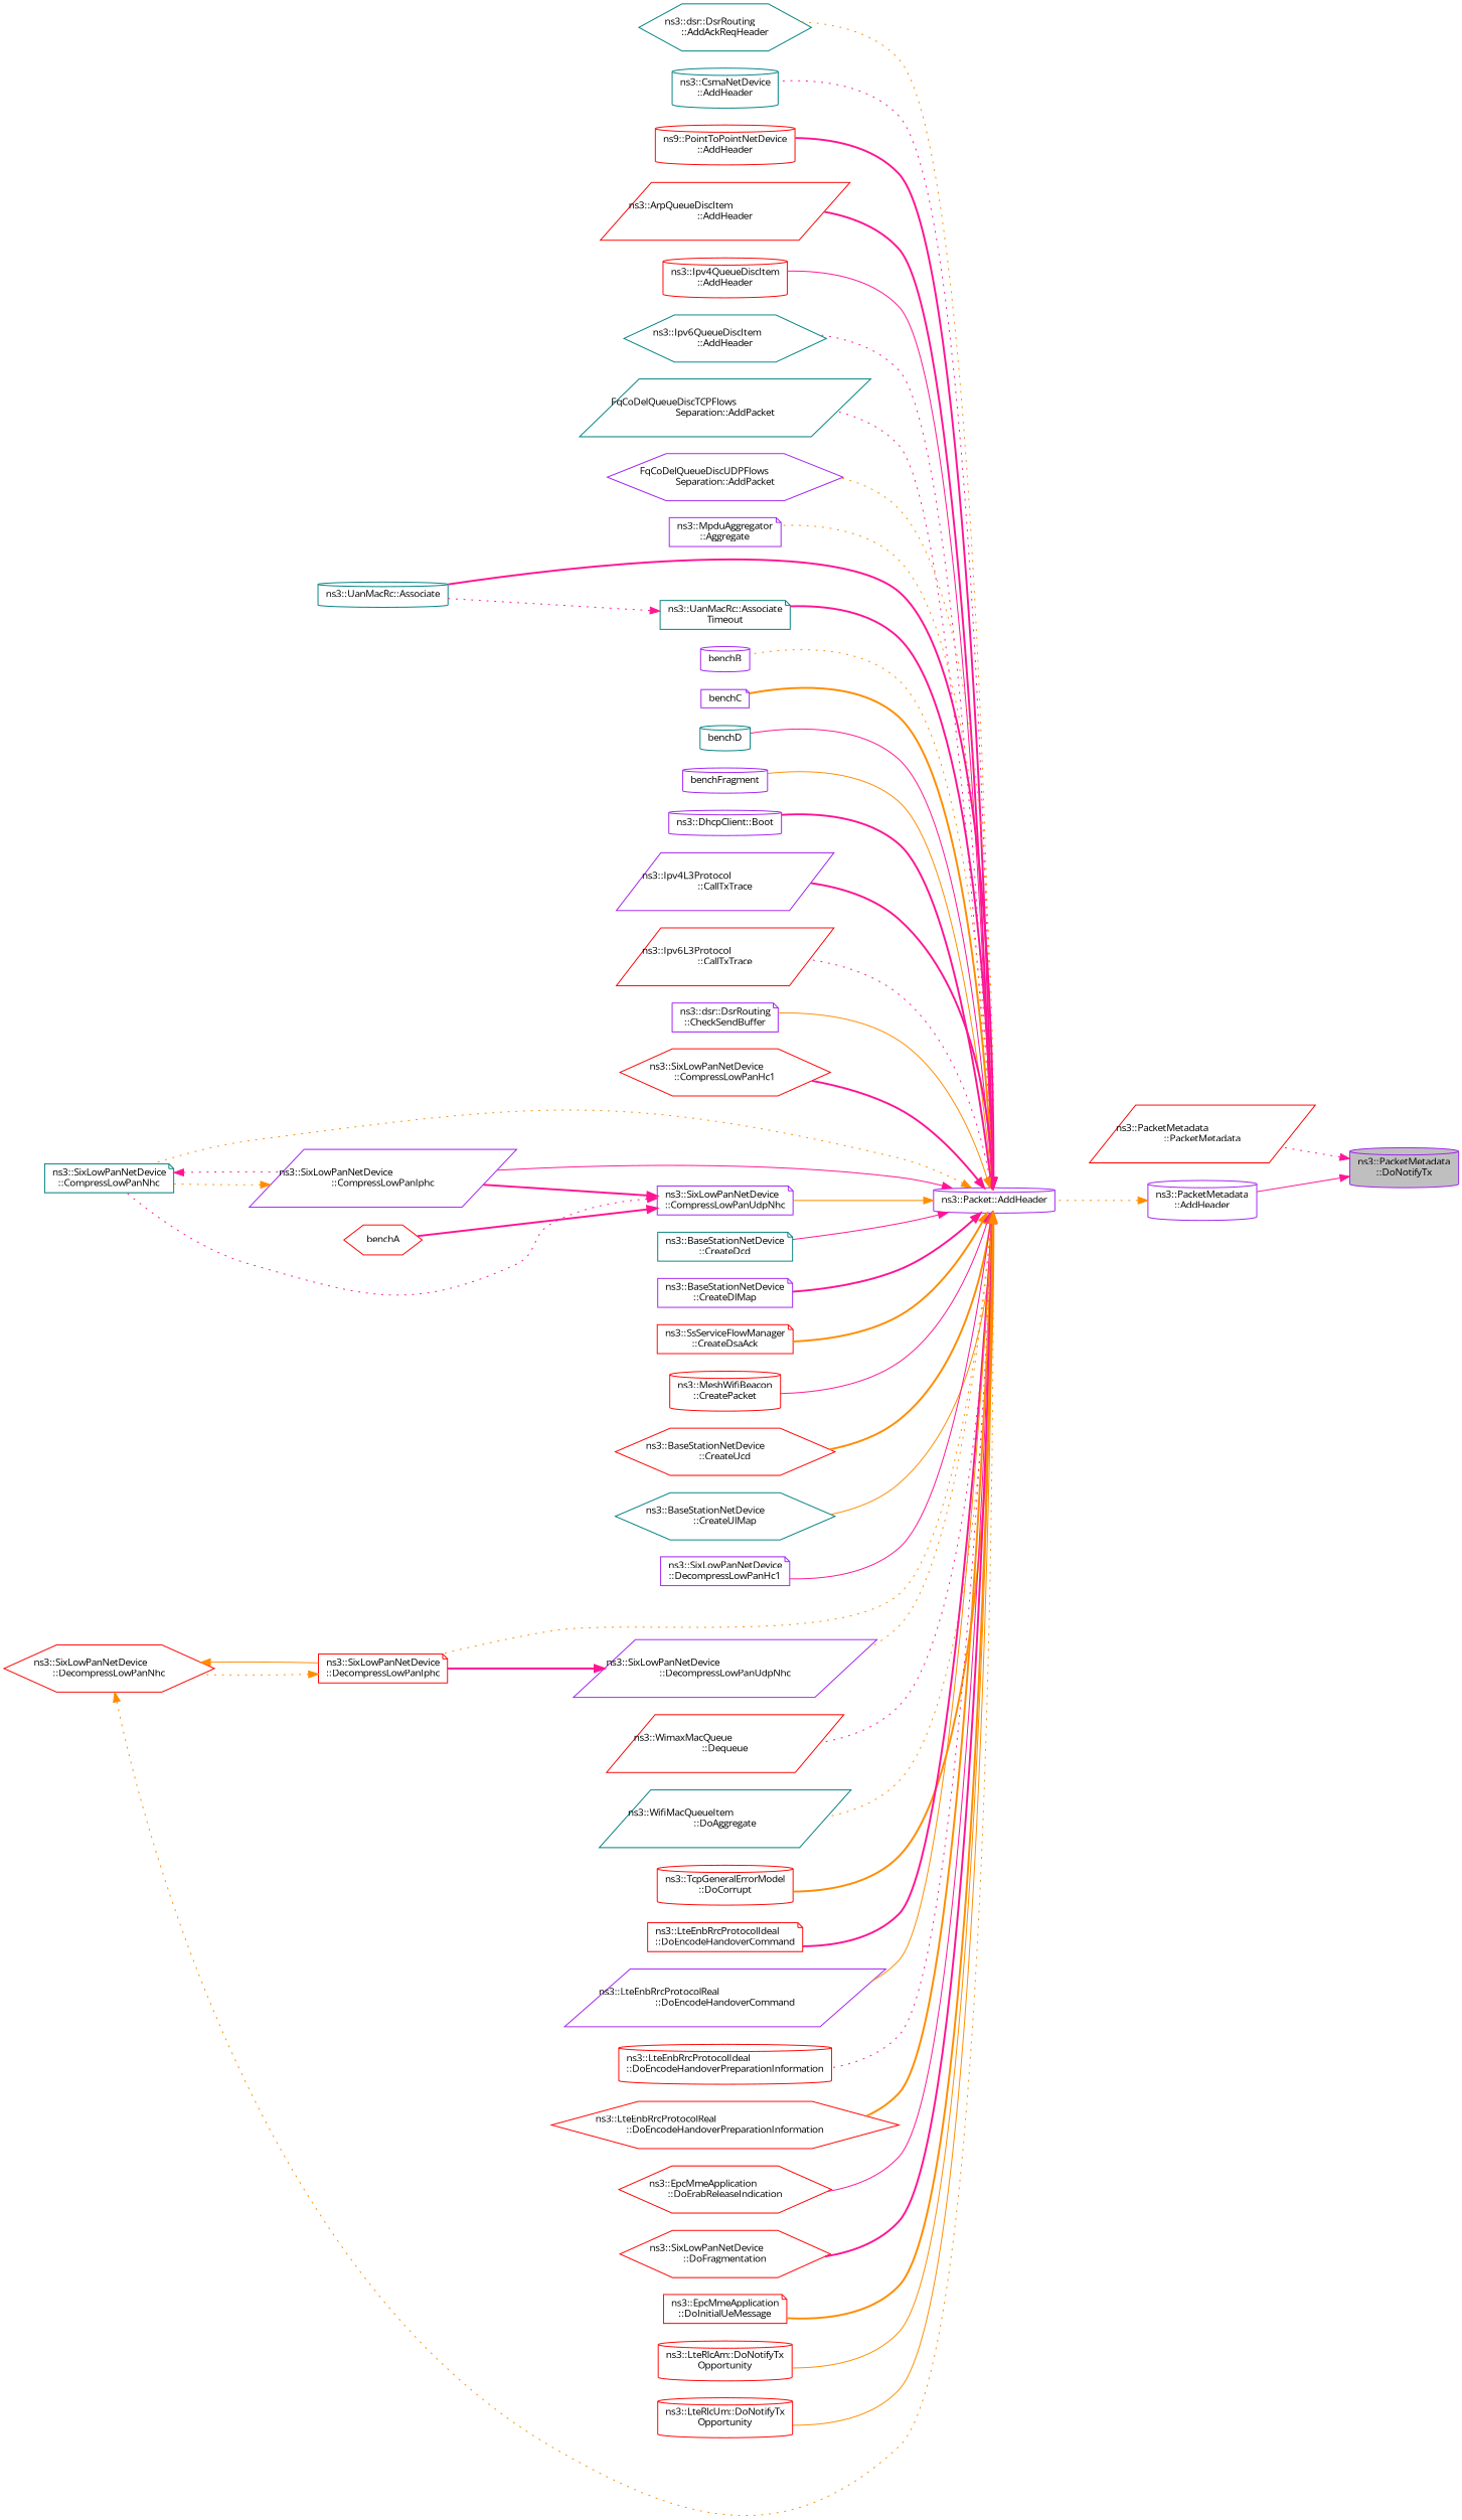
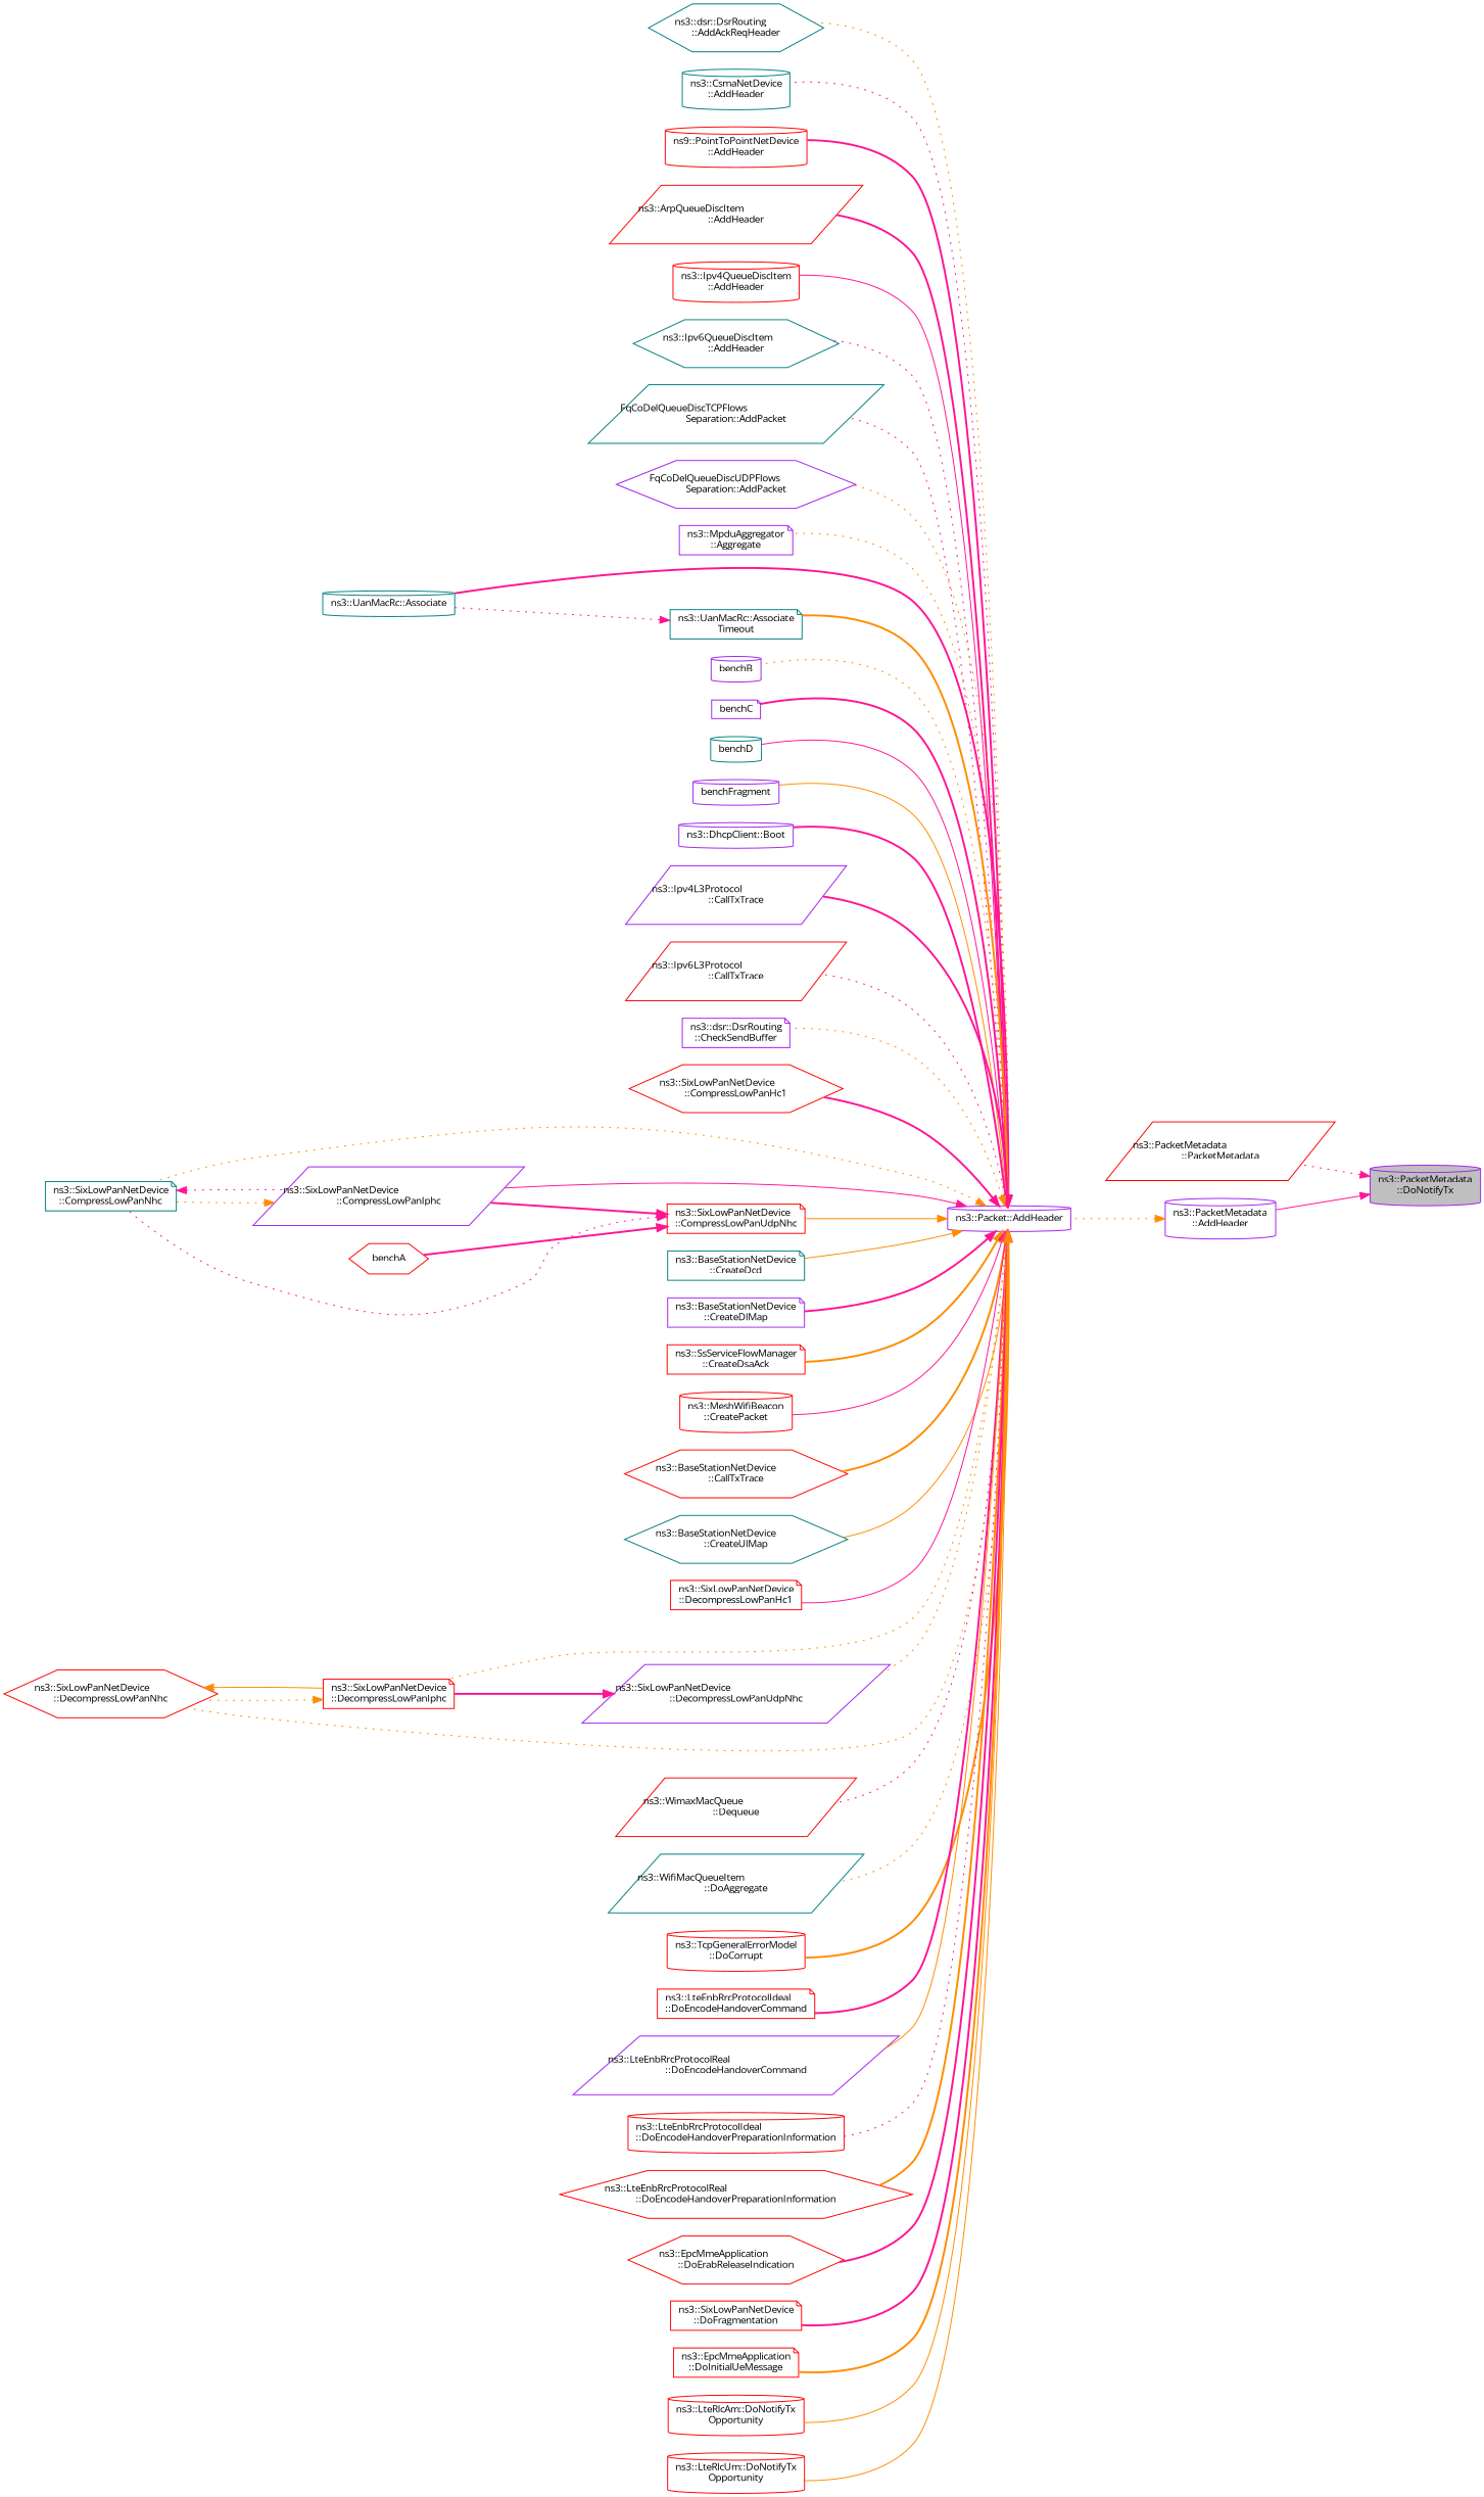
  digraph {
    fontname="Open Sans"
    rankdir=RL
    node [color=red fillcolor=white fontname="Open Sans" fontsize=10 shape=cylinder style=filled]
    edge [color=deeppink dir=back fontname="Open Sans" fontsize=10 labelfontname=Helvetica labelfontsize=10 style=dotted]
    n1 [color=purple fillcolor=grey75 fontcolor=black height=0.2 label="ns3::PacketMetadata\l::DoNotifyTx" width=0.4]
    n2 [height=0.2 label="ns3::PacketMetadata\l::PacketMetadata" shape=parallelogram width=0.4]
    n3 [color=purple height=0.2 label="ns3::PacketMetadata\l::AddHeader" width=0.4]
    n4 [color=purple height=0.2 label="ns3::Packet::AddHeader" width=0.4]
    n5 [color=teal height=0.2 label="ns3::dsr::DsrRouting\l::AddAckReqHeader" shape=hexagon width=0.4]
    n6 [color=teal height=0.2 label="ns3::CsmaNetDevice\l::AddHeader" width=0.4]
    n7 [height=0.2 label="ns9::PointToPointNetDevice\l::AddHeader" width=0.4]
    n8 [height=0.2 label="ns3::ArpQueueDiscItem\l::AddHeader" shape=parallelogram width=0.4]
    n9 [height=0.2 label="ns3::Ipv4QueueDiscItem\l::AddHeader" width=0.4]
    n10 [color=teal height=0.2 label="ns3::Ipv6QueueDiscItem\l::AddHeader" shape=hexagon width=0.4]
    n11 [color=teal height=0.2 label="FqCoDelQueueDiscTCPFlows\lSeparation::AddPacket" shape=parallelogram width=0.4]
    n12 [color=purple height=0.2 label="FqCoDelQueueDiscUDPFlows\lSeparation::AddPacket" shape=hexagon width=0.4]
    n13 [color=purple height=0.2 label="ns3::MpduAggregator\l::Aggregate" shape=note width=0.4]
    n14 [color=teal height=0.2 label="ns3::UanMacRc::Associate" width=0.4]
    n15 [color=teal height=0.2 label="ns3::UanMacRc::Associate\lTimeout" shape=note width=0.4]
    n16 [color=purple height=0.2 label=benchB width=0.4]
    n17 [color=purple height=0.2 label=benchC shape=note width=0.4]
    n18 [color=teal height=0.2 label=benchD width=0.4]
    n19 [color=purple height=0.2 label=benchFragment width=0.4]
    n20 [color=purple height=0.2 label="ns3::DhcpClient::Boot" width=0.4]
    n21 [color=purple height=0.2 label="ns3::Ipv4L3Protocol\l::CallTxTrace" shape=parallelogram width=0.4]
    n22 [height=0.2 label="ns3::Ipv6L3Protocol\l::CallTxTrace" shape=parallelogram width=0.4]
    n23 [color=purple height=0.2 label="ns3::dsr::DsrRouting\l::CheckSendBuffer" shape=note width=0.4]
    n24 [height=0.2 label="ns3::SixLowPanNetDevice\l::CompressLowPanHc1" shape=hexagon width=0.4]
    n25 [color=purple height=0.2 label="ns3::SixLowPanNetDevice\l::CompressLowPanIphc" shape=parallelogram width=0.4]
    n26 [color=teal height=0.2 label="ns3::SixLowPanNetDevice\l::CompressLowPanNhc" shape=note width=0.4]
-   n27 [color=purple height=0.2 label="ns3::SixLowPanNetDevice\l::CompressLowPanUdpNhc" shape=note width=0.4]
+   n27 [height=0.2 label="ns3::SixLowPanNetDevice\l::CompressLowPanUdpNhc" shape=note width=0.4]
    n28 [color=teal height=0.2 label="ns3::BaseStationNetDevice\l::CreateDcd" shape=note width=0.4]
    n29 [color=purple height=0.2 label="ns3::BaseStationNetDevice\l::CreateDlMap" shape=note width=0.4]
    n30 [height=0.2 label="ns3::SsServiceFlowManager\l::CreateDsaAck" shape=note width=0.4]
    n31 [height=0.2 label="ns3::MeshWifiBeacon\l::CreatePacket" width=0.4]
-   n32 [height=0.2 label="ns3::BaseStationNetDevice\l::CreateUcd" shape=hexagon width=0.4]
+   n32 [height=0.2 label="ns3::BaseStationNetDevice\l::CallTxTrace" shape=hexagon width=0.4]
    n33 [color=teal height=0.2 label="ns3::BaseStationNetDevice\l::CreateUlMap" shape=hexagon width=0.4]
-   n34 [color=purple height=0.2 label="ns3::SixLowPanNetDevice\l::DecompressLowPanHc1" shape=note width=0.4]
+   n34 [height=0.2 label="ns3::SixLowPanNetDevice\l::DecompressLowPanHc1" shape=note width=0.4]
    n35 [height=0.2 label="ns3::SixLowPanNetDevice\l::DecompressLowPanIphc" shape=note width=0.4]
    n36 [height=0.2 label="ns3::SixLowPanNetDevice\l::DecompressLowPanNhc" shape=hexagon width=0.4]
    n37 [color=purple height=0.2 label="ns3::SixLowPanNetDevice\l::DecompressLowPanUdpNhc" shape=parallelogram width=0.4]
    n38 [height=0.2 label="ns3::WimaxMacQueue\l::Dequeue" shape=parallelogram width=0.4]
    n39 [color=teal height=0.2 label="ns3::WifiMacQueueItem\l::DoAggregate" shape=parallelogram width=0.4]
    n40 [height=0.2 label="ns3::TcpGeneralErrorModel\l::DoCorrupt" width=0.4]
    n41 [height=0.2 label="ns3::LteEnbRrcProtocolIdeal\l::DoEncodeHandoverCommand" shape=note width=0.4]
    n42 [color=purple height=0.2 label="ns3::LteEnbRrcProtocolReal\l::DoEncodeHandoverCommand" shape=parallelogram width=0.4]
    n43 [height=0.2 label="ns3::LteEnbRrcProtocolIdeal\l::DoEncodeHandoverPreparationInformation" width=0.4]
    n44 [height=0.2 label="ns3::LteEnbRrcProtocolReal\l::DoEncodeHandoverPreparationInformation" shape=hexagon width=0.4]
    n45 [height=0.2 label="ns3::EpcMmeApplication\l::DoErabReleaseIndication" shape=hexagon width=0.4]
-   n46 [height=0.2 label="ns3::SixLowPanNetDevice\l::DoFragmentation" shape=hexagon width=0.4]
+   n46 [height=0.2 label="ns3::SixLowPanNetDevice\l::DoFragmentation" shape=note width=0.4]
    n47 [height=0.2 label="ns3::EpcMmeApplication\l::DoInitialUeMessage" shape=note width=0.4]
    n48 [height=0.2 label="ns3::LteRlcAm::DoNotifyTx\lOpportunity" width=0.4]
    n49 [height=0.2 label="ns3::LteRlcUm::DoNotifyTx\lOpportunity" width=0.4]
    n50 [height=0.2 label=benchA shape=hexagon width=0.4]
    n1 -> n2
    n1 -> n3 [style=solid]
    n3 -> n4 [color=darkorange]
    n4 -> n5 [color=darkorange]
    n4 -> n6
    n4 -> n7 [style=bold]
    n4 -> n8 [style=bold]
    n4 -> n9 [style=solid]
    n4 -> n10
    n4 -> n11
    n4 -> n12 [color=darkorange]
    n4 -> n13 [color=darkorange]
    n4 -> n14 [style=bold]
-   n4 -> n15 [style=bold]
+   n4 -> n15 [color=darkorange style=bold]
    n4 -> n16 [color=darkorange]
-   n4 -> n17 [color=darkorange style=bold]
+   n4 -> n17 [style=bold]
    n4 -> n18 [style=solid]
    n4 -> n19 [color=darkorange style=solid]
    n4 -> n20 [style=bold]
    n4 -> n21 [style=bold]
    n4 -> n22
-   n4 -> n23 [color=darkorange style=solid]
+   n4 -> n23 [color=darkorange]
    n4 -> n24 [style=bold]
    n4 -> n25 [style=solid]
    n4 -> n26 [color=darkorange]
    n4 -> n27 [color=darkorange style=solid]
-   n4 -> n28 [style=solid]
+   n4 -> n28 [color=darkorange style=solid]
    n4 -> n29 [style=bold]
    n4 -> n30 [color=darkorange style=bold]
    n4 -> n31 [style=solid]
    n4 -> n32 [color=darkorange style=bold]
    n4 -> n33 [color=darkorange style=solid]
    n4 -> n34 [style=solid]
    n4 -> n35 [color=darkorange]
-   n36 -> n4 [color=darkorange]
+   n4 -> n36 [color=darkorange]
    n4 -> n37 [color=darkorange]
    n4 -> n38
    n4 -> n39 [color=darkorange]
    n4 -> n40 [color=darkorange style=bold]
    n4 -> n41 [style=bold]
    n4 -> n42 [color=darkorange style=solid]
    n4 -> n43
    n4 -> n44 [color=darkorange style=bold]
-   n4 -> n45 [style=solid]
+   n4 -> n45 [style=bold]
    n4 -> n46 [style=bold]
    n4 -> n47 [color=darkorange style=bold]
    n4 -> n48 [color=darkorange style=solid]
    n4 -> n49 [color=darkorange style=solid]
    n15 -> n14
    n25 -> n26 [color=darkorange]
    n26 -> n25
    n27 -> n25 [style=bold]
    n27 -> n26
    n27 -> n50 [style=bold]
    n35 -> n36 [color=darkorange]
    n36 -> n35 [color=darkorange style=solid]
    n37 -> n35 [style=bold]
  }
